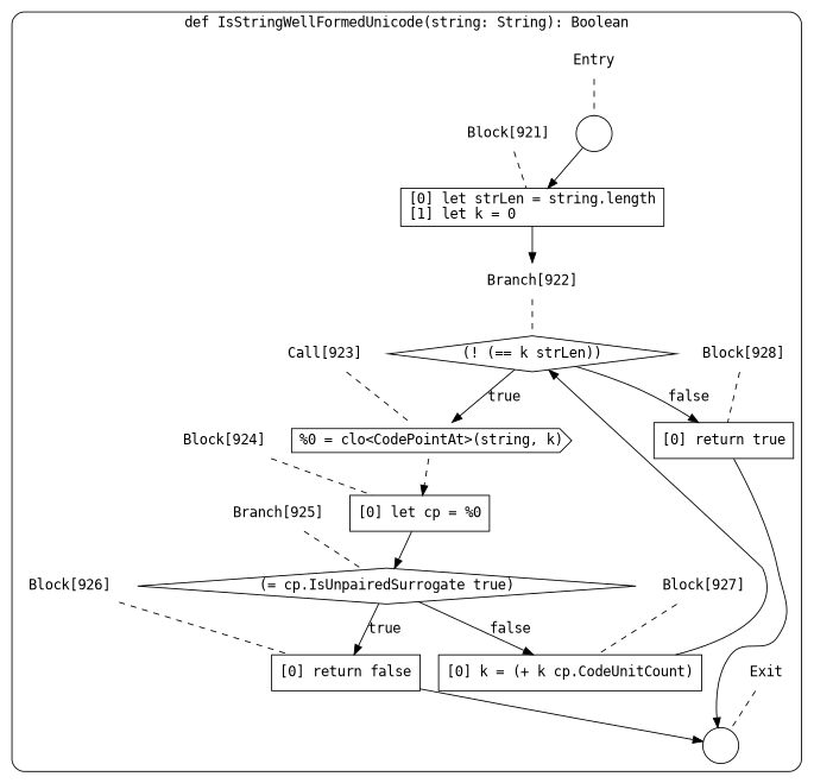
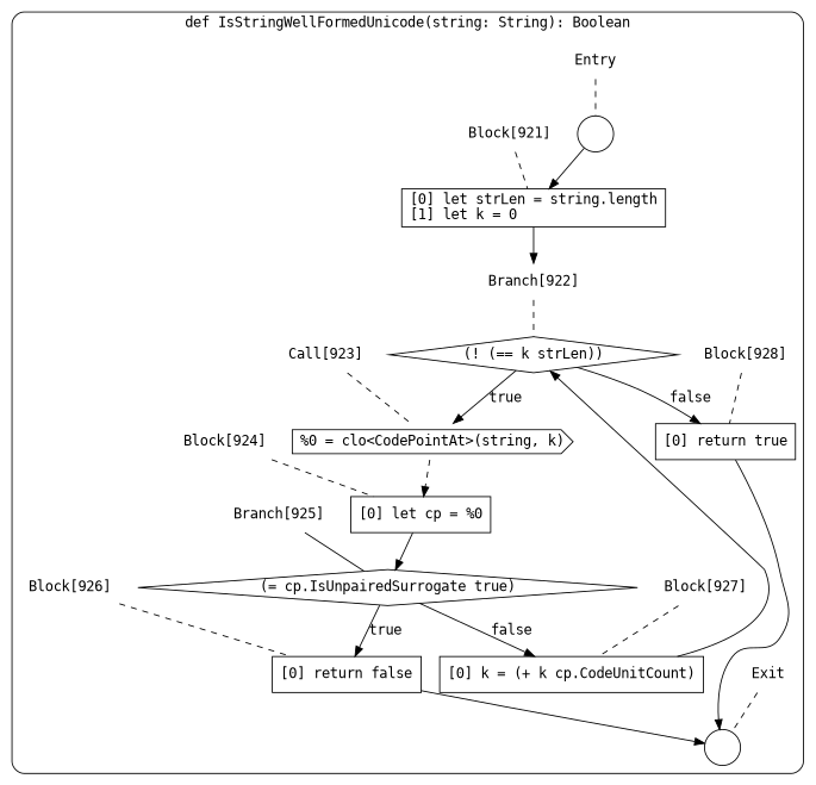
  digraph {
    fontname=Consolas
    node [fontname=Consolas shape=none]
    edge [color=black fontname=Consolas style=dashed]
    n1 [label=<<font color="black">Entry</font>>]
    n2 [color=black fillcolor=white label=" " shape=circle style=filled]
    n3 [color=black fillcolor=white label=<<font color="black">[0] let strLen = string.length<BR ALIGN="LEFT"/>[1] let k = 0<BR ALIGN="LEFT"/></font>> shape=box style=filled]
    n4 [color=black fillcolor=white label=<<font color="black">(! (== k strLen))</font>> shape=diamond style=filled]
    n5 [label=<<font color="black">Exit</font>>]
    n6 [color=black fillcolor=white label=" " shape=circle style=filled]
    n7 [label=<<font color="black">Block[921]</font>>]
    n8 [color=black fillcolor=white label=<<font color="black">%0 = clo&lt;CodePointAt&gt;(string, k)</font>> shape=cds style=filled]
    n9 [color=black fillcolor=white label=<<font color="black">[0] return true<BR ALIGN="LEFT"/></font>> shape=box style=filled]
    n10 [label=<<font color="black">Branch[922]</font>>]
    n11 [color=black fillcolor=white label=<<font color="black">[0] let cp = %0<BR ALIGN="LEFT"/></font>> shape=box style=filled]
    n12 [label=<<font color="black">Call[923]</font>>]
    n13 [color=black fillcolor=white label=<<font color="black">(= cp.IsUnpairedSurrogate true)</font>> shape=diamond style=filled]
    n14 [label=<<font color="black">Block[928]</font>>]
    n15 [label=<<font color="black">Block[924]</font>>]
    n16 [color=black fillcolor=white label=<<font color="black">[0] return false<BR ALIGN="LEFT"/></font>> shape=box style=filled]
    n17 [color=black fillcolor=white label=<<font color="black">[0] k = (+ k cp.CodeUnitCount)<BR ALIGN="LEFT"/></font>> shape=box style=filled]
    n18 [label=<<font color="black">Branch[925]</font>>]
    n19 [label=<<font color="black">Block[926]</font>>]
    n20 [label=<<font color="black">Block[927]</font>>]
    subgraph cluster_1 {
      label="def IsStringWellFormedUnicode(string: String): Boolean"
      style=rounded
      n1
      n2
      n3
      n4
      n5
      n6
      n7
      n8
      n9
      n10
      n11
      n12
      n13
      n14
      n15
      n16
      n17
      n18
      n19
      n20
    }
    n1 -> n2 [arrowhead=none]
    n2 -> n3 [style=""]
    n3 -> n10 [style=""]
    n4 -> n8 [label=<<font color="black">true</font>> style=""]
    n4 -> n9 [label=<<font color="black">false</font>> style=""]
    n5 -> n6 [arrowhead=none]
    n7 -> n3 [arrowhead=none]
    n8 -> n11
    n9 -> n6 [style=""]
    n10 -> n4 [arrowhead=none]
    n11 -> n13 [style=""]
    n12 -> n8 [arrowhead=none]
    n13 -> n16 [label=<<font color="black">true</font>> style=""]
    n13 -> n17 [label=<<font color="black">false</font>> style=""]
    n14 -> n9 [arrowhead=none]
    n15 -> n11 [arrowhead=none]
    n16 -> n6 [style=""]
    n17 -> n4 [style=""]
-   n18 -> n13 [arrowhead=none]
+   n18 -> n13 [arrowhead=none style=solid]
    n19 -> n16 [arrowhead=none]
    n20 -> n17 [arrowhead=none]
  }
